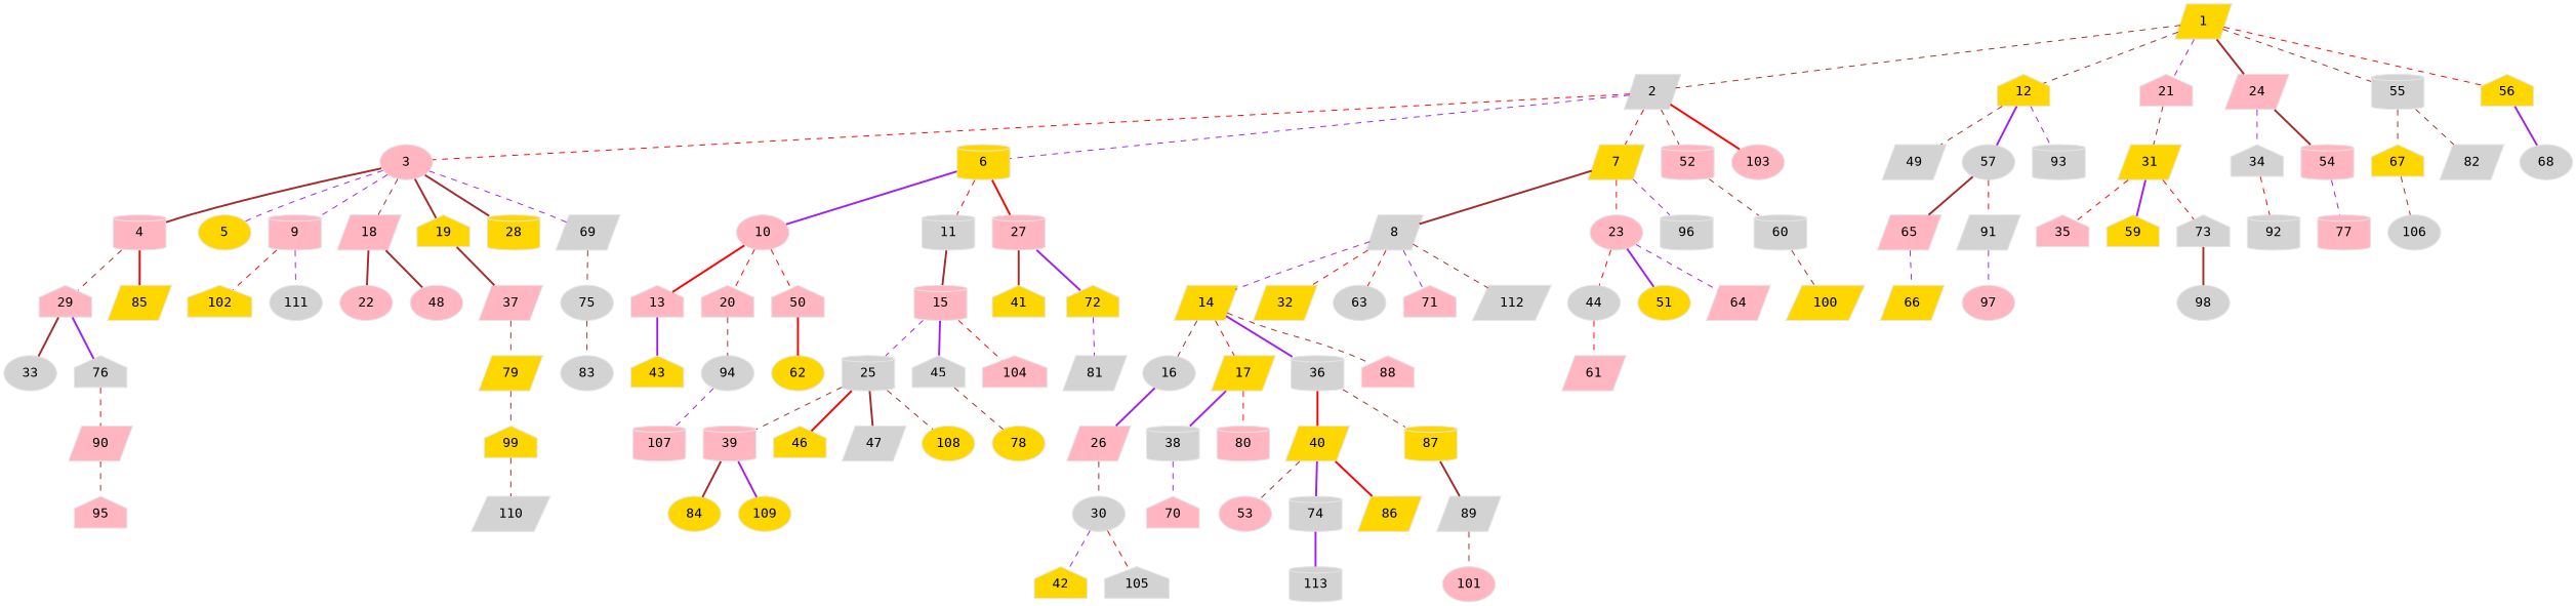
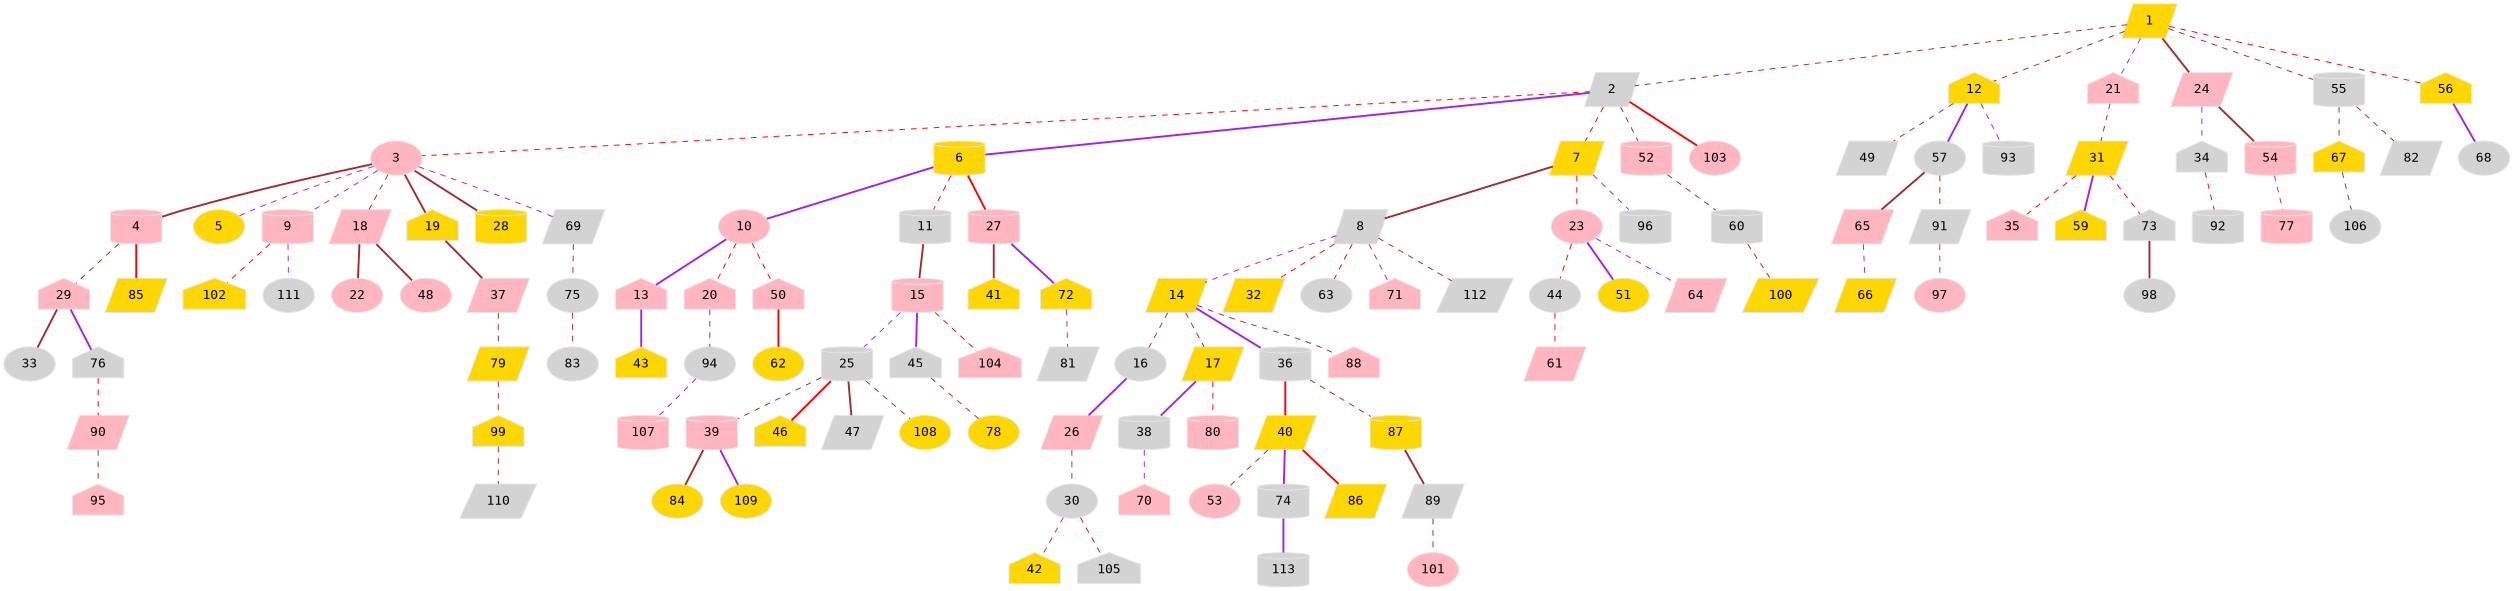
  graph {
    fontname="DejaVu Sans Mono"
    node [color=gray90 fillcolor=lightgrey fontname="DejaVu Sans Mono" shape=parallelogram style=filled]
    edge [color=brown fontname="DejaVu Sans Mono" style=dashed]
    1 [fillcolor=gold]
    2
    12 [fillcolor=gold shape=house]
    21 [fillcolor=lightpink shape=house]
    24 [fillcolor=lightpink]
    55 [shape=cylinder]
    56 [fillcolor=gold shape=house]
    3 [fillcolor=lightpink shape=ellipse]
    6 [fillcolor=gold shape=cylinder]
    7 [fillcolor=gold]
    52 [fillcolor=lightpink shape=cylinder]
    103 [fillcolor=lightpink shape=ellipse]
    49
    57 [shape=ellipse]
    93 [shape=cylinder]
    31 [fillcolor=gold]
    34 [shape=house]
    54 [fillcolor=lightpink shape=cylinder]
    67 [fillcolor=gold shape=house]
    82
    68 [shape=ellipse]
    4 [fillcolor=lightpink shape=cylinder]
    5 [fillcolor=gold shape=ellipse]
    9 [fillcolor=lightpink shape=cylinder]
    18 [fillcolor=lightpink]
    19 [fillcolor=gold shape=house]
    28 [fillcolor=gold shape=cylinder]
    69
    10 [fillcolor=lightpink shape=ellipse]
    11 [shape=cylinder]
    27 [fillcolor=lightpink shape=cylinder]
    8
    23 [fillcolor=lightpink shape=ellipse]
    96 [shape=cylinder]
    60 [shape=cylinder]
    29 [fillcolor=lightpink shape=house]
    85 [fillcolor=gold]
    102 [fillcolor=gold shape=house]
    111 [shape=ellipse]
    22 [fillcolor=lightpink shape=ellipse]
    48 [fillcolor=lightpink shape=ellipse]
    37 [fillcolor=lightpink]
    75 [shape=ellipse]
    33 [shape=ellipse]
    76 [shape=house]
    13 [fillcolor=lightpink shape=house]
    20 [fillcolor=lightpink shape=house]
    50 [fillcolor=lightpink shape=house]
    15 [fillcolor=lightpink shape=cylinder]
    41 [fillcolor=gold shape=house]
    72 [fillcolor=gold shape=house]
    14 [fillcolor=gold]
    32 [fillcolor=gold]
    63 [shape=ellipse]
    71 [fillcolor=lightpink shape=house]
    112
    44 [shape=ellipse]
    51 [fillcolor=gold shape=ellipse]
    64 [fillcolor=lightpink]
    16 [shape=ellipse]
    17 [fillcolor=gold]
    36 [shape=cylinder]
    88 [fillcolor=lightpink shape=house]
    43 [fillcolor=gold shape=house]
    94 [shape=ellipse]
    62 [fillcolor=gold shape=ellipse]
    25 [shape=cylinder]
    45 [shape=house]
    104 [fillcolor=lightpink shape=house]
    65 [fillcolor=lightpink]
    91
    107 [fillcolor=lightpink shape=cylinder]
    26 [fillcolor=lightpink]
    38 [shape=cylinder]
    80 [fillcolor=lightpink shape=cylinder]
    40 [fillcolor=gold]
    87 [fillcolor=gold shape=cylinder]
    39 [fillcolor=lightpink shape=cylinder]
    46 [fillcolor=gold shape=house]
    47
    108 [fillcolor=gold shape=ellipse]
    78 [fillcolor=gold shape=ellipse]
    30 [shape=ellipse]
    70 [fillcolor=lightpink shape=house]
    79 [fillcolor=gold]
    35 [fillcolor=lightpink shape=house]
    59 [fillcolor=gold shape=house]
    73 [shape=house]
    61 [fillcolor=lightpink]
    92 [shape=cylinder]
    77 [fillcolor=lightpink shape=cylinder]
    84 [fillcolor=gold shape=ellipse]
    109 [fillcolor=gold shape=ellipse]
    42 [fillcolor=gold shape=house]
    105 [shape=house]
    81
    90 [fillcolor=lightpink]
    98 [shape=ellipse]
    53 [fillcolor=lightpink shape=ellipse]
    74 [shape=cylinder]
    86 [fillcolor=gold]
    89
    99 [fillcolor=gold shape=house]
    113 [shape=cylinder]
    100 [fillcolor=gold]
    106 [shape=ellipse]
    66 [fillcolor=gold]
    97 [fillcolor=lightpink shape=ellipse]
    83 [shape=ellipse]
    95 [fillcolor=lightpink shape=house]
    110
    101 [fillcolor=lightpink shape=ellipse]
    1 -- 2
    1 -- 12
    1 -- 21 [color=purple]
    1 -- 24 [style=bold]
    1 -- 55
    1 -- 56 [color=red]
    2 -- 3 [color=red]
-   2 -- 6 [color=purple]
+   2 -- 6 [color=purple style=bold]
    2 -- 7 [color=red]
    2 -- 52
    2 -- 103 [color=red style=bold]
    12 -- 49
    12 -- 57 [color=purple style=bold]
    12 -- 93 [color=purple]
    21 -- 31
    24 -- 34 [color=purple]
    24 -- 54 [style=bold]
    55 -- 67
    55 -- 82
    56 -- 68 [color=purple style=bold]
    3 -- 4 [style=bold]
    3 -- 5 [color=purple]
    3 -- 9 [color=purple]
    3 -- 18
    3 -- 19 [style=bold]
    3 -- 28 [style=bold]
    3 -- 69 [color=purple]
    6 -- 10 [color=purple style=bold]
    6 -- 11 [color=red]
    6 -- 27 [color=red style=bold]
    7 -- 8 [style=bold]
    7 -- 23 [color=red]
    7 -- 96 [color=purple]
    52 -- 60
    57 -- 65 [style=bold]
    57 -- 91 [color=red]
    31 -- 35 [color=red]
    31 -- 59 [color=purple style=bold]
    31 -- 73 [color=red]
    34 -- 92 [color=red]
    54 -- 77 [color=purple]
    67 -- 106
    4 -- 29
    4 -- 85 [color=red style=bold]
    9 -- 102 [color=red]
    9 -- 111 [color=purple]
    18 -- 22 [style=bold]
    18 -- 48 [style=bold]
    19 -- 37 [style=bold]
    69 -- 75
-   10 -- 13 [color=red style=bold]
+   10 -- 13 [color=purple style=bold]
    10 -- 20 [color=red]
    10 -- 50 [color=red]
    11 -- 15 [style=bold]
    27 -- 41 [style=bold]
    27 -- 72 [color=purple style=bold]
    8 -- 14 [color=purple]
    8 -- 32 [color=red]
    8 -- 63 [color=red]
    8 -- 71 [color=purple]
    8 -- 112
    23 -- 44 [color=red]
    23 -- 51 [color=purple style=bold]
    23 -- 64 [color=purple]
    60 -- 100
    29 -- 33 [style=bold]
    29 -- 76 [color=purple style=bold]
    37 -- 79
    75 -- 83
    76 -- 90 [color=red]
    13 -- 43 [color=purple style=bold]
    20 -- 94
    50 -- 62 [color=red style=bold]
    15 -- 25 [color=purple]
    15 -- 45 [color=purple style=bold]
    15 -- 104 [color=red]
    72 -- 81 [color=purple]
    14 -- 16
    14 -- 17 [color=red]
    14 -- 36 [color=purple style=bold]
    14 -- 88
    44 -- 61 [color=red]
    16 -- 26 [color=purple style=bold]
    17 -- 38 [color=purple style=bold]
    17 -- 80 [color=red]
    36 -- 40 [color=red style=bold]
    36 -- 87
    94 -- 107 [color=purple]
    25 -- 39
    25 -- 46 [color=red style=bold]
    25 -- 47 [style=bold]
    25 -- 108
    45 -- 78
    65 -- 66 [color=purple]
    91 -- 97 [color=purple]
    26 -- 30
    38 -- 70 [color=purple]
    40 -- 53
    40 -- 74 [color=purple style=bold]
    40 -- 86 [color=red style=bold]
    87 -- 89 [style=bold]
    39 -- 84 [style=bold]
    39 -- 109 [color=purple style=bold]
    30 -- 42 [color=purple]
    30 -- 105 [color=red]
    79 -- 99
    73 -- 98 [style=bold]
    90 -- 95
    74 -- 113 [color=purple style=bold]
    89 -- 101
    99 -- 110
  }
